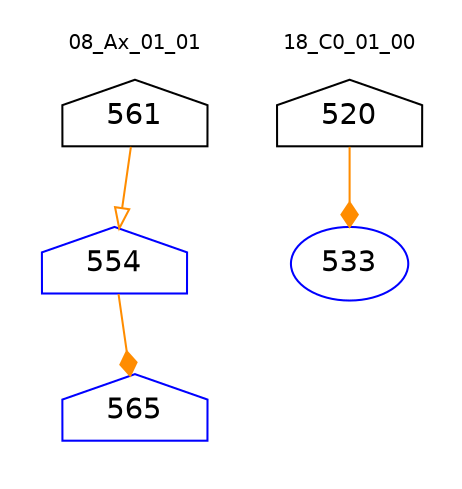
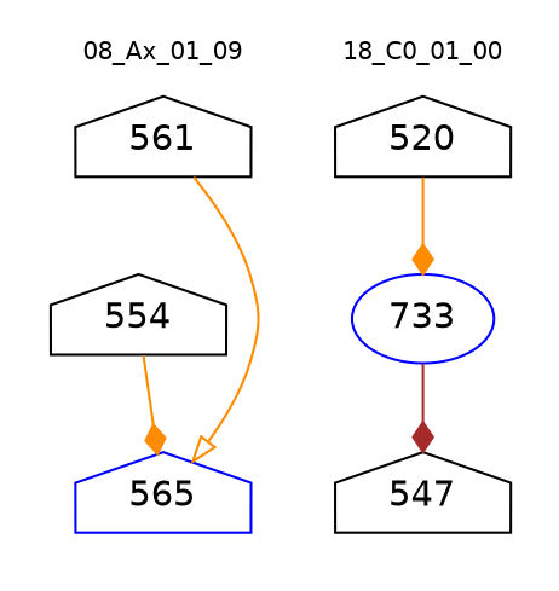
  digraph {
    fontname="DejaVu Sans"
    node [color=black fontname="DejaVu Sans" shape=house]
    edge [arrowhead=diamond color=darkorange fontname="DejaVu Sans"]
    n1 [label=561]
-   n2 [color=blue label=554]
+   n2 [label=554]
    n3 [color=blue label=565]
    n4 [label=520]
-   n5 [color=blue label=533 shape=ellipse]
+   n5 [color=blue label=733 shape=ellipse]
+   n6 [label=547]
    subgraph cluster_1 {
      color=white
      fontsize=10
-     label="08_Ax_01_01"
+     label="08_Ax_01_09"
      n1
      n2
      n3
    }
    subgraph cluster_2 {
      color=white
      fontsize=10
      label="18_C0_01_00"
      n4
      n5
+     n6
    }
-   n1 -> n2 [arrowhead=onormal]
+   n1 -> n3 [arrowhead=onormal]
    n2 -> n3
    n4 -> n5
+   n5 -> n6 [color=brown]
  }
